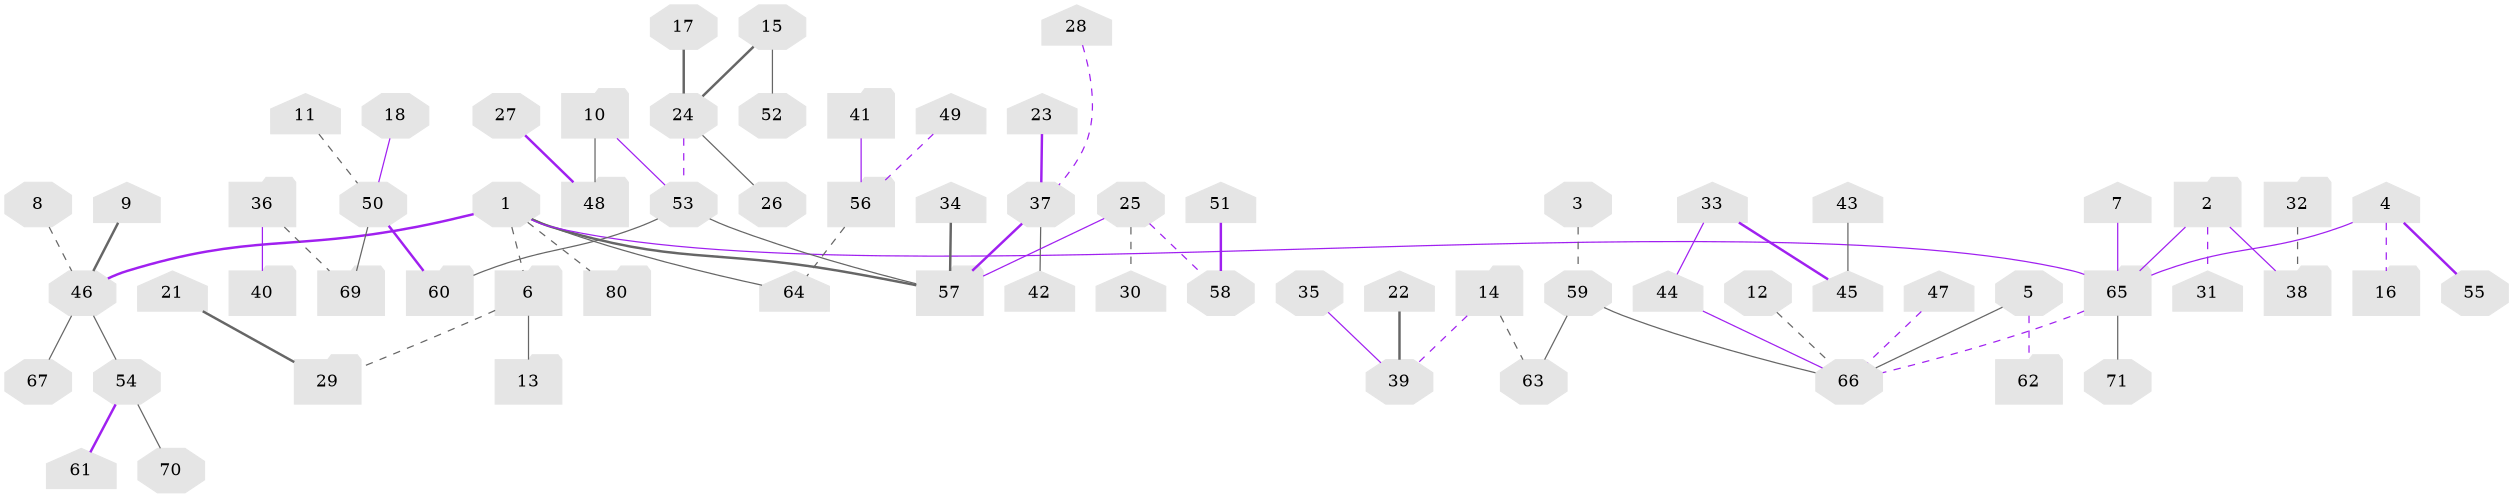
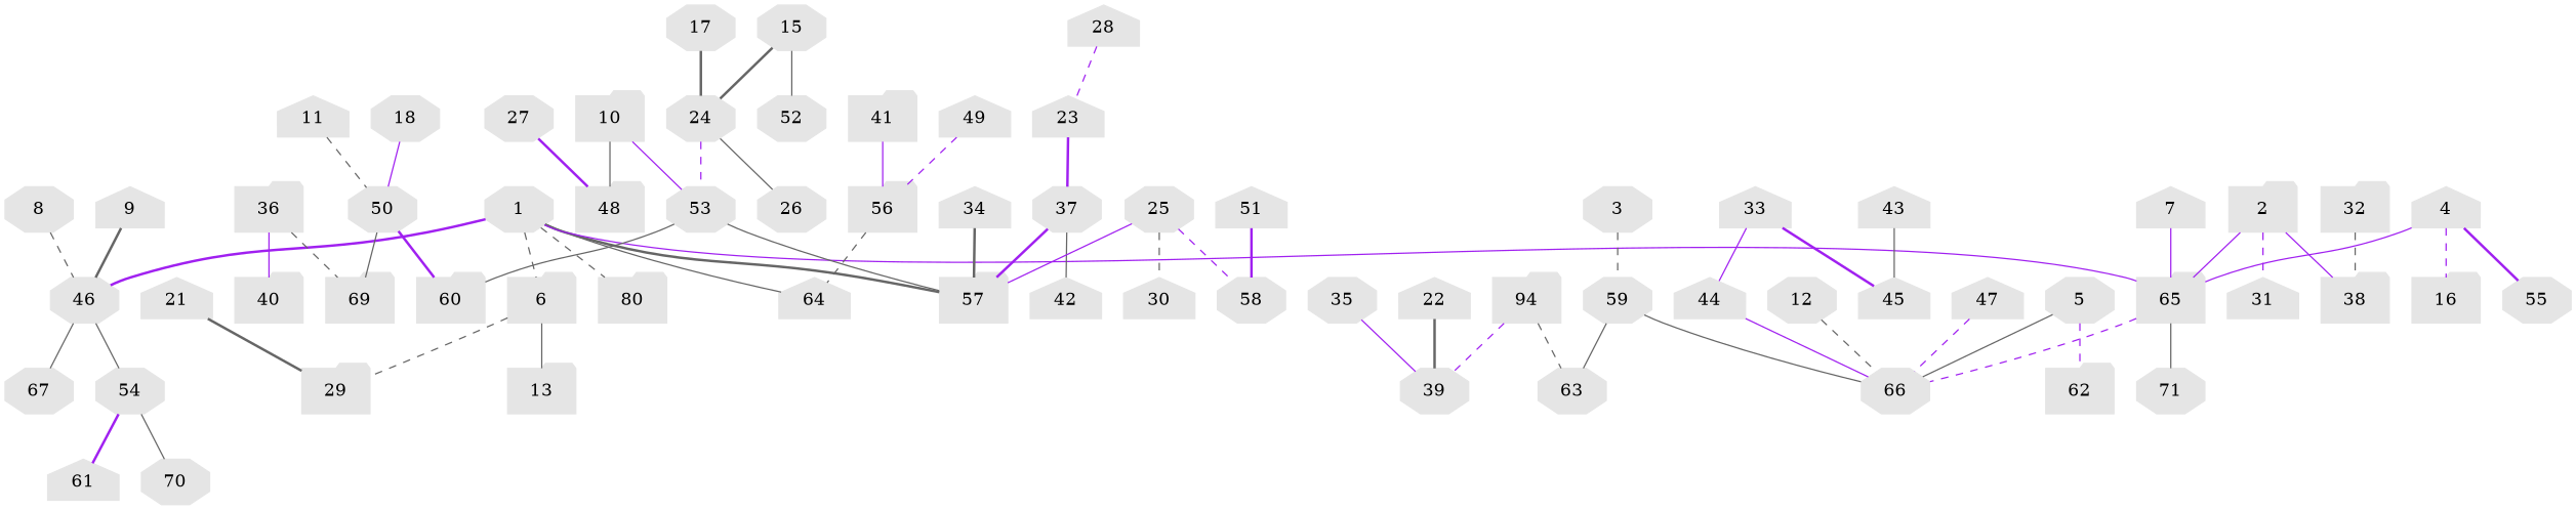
  graph {
    node [color=gray90 shape=octagon style=filled]
    edge [color=gray40 style=solid weight=1.0]
    6 [shape=folder]
    1
    n3 [label=80 shape=folder]
    46
    57 [shape=folder]
    64 [shape=house]
    65 [shape=folder]
    13 [shape=folder]
    29 [shape=folder]
    54
    67
    66
    71
    2 [shape=folder]
    31 [shape=house]
    38 [shape=folder]
    3
    59
    63
    4 [shape=house]
    16 [shape=folder]
    55
    62 [shape=folder]
    5
    7 [shape=house]
    8
    9 [shape=house]
    10 [shape=folder]
    48 [shape=folder]
    53
    60 [shape=folder]
    11 [shape=house]
    50
    69 [shape=folder]
    12
-   14 [shape=folder]
+   14 [shape=folder label=94]
    39
    15
    24
    52
    26
    17
    18
    21 [shape=house]
    22 [shape=house]
    23 [shape=house]
    37
    42 [shape=house]
    25
    30 [shape=house]
    58
    27
    28 [shape=house]
    32 [shape=folder]
    33 [shape=house]
    44 [shape=house]
    45 [shape=house]
    34 [shape=house]
    35
    36 [shape=folder]
    40 [shape=folder]
    41 [shape=folder]
    56 [shape=folder]
    43 [shape=house]
    61 [shape=house]
    70
    47 [shape=house]
    49 [shape=house]
    51 [shape=house]
    6 -- 13
    6 -- 29 [style=dashed]
    1 -- 6 [style=dashed]
    1 -- n3 [style=dashed]
    1 -- 46 [color=purple style=bold]
    1 -- 57 [style=bold]
    1 -- 64
    1 -- 65 [color=purple]
    46 -- 54
    46 -- 67
    65 -- 66 [color=purple style=dashed]
    65 -- 71
    54 -- 61 [color=purple style=bold]
    54 -- 70
    2 -- 65 [color=purple]
    2 -- 31 [color=purple style=dashed]
    2 -- 38 [color=purple]
    3 -- 59 [style=dashed]
    59 -- 66
    59 -- 63
    4 -- 65 [color=purple]
    4 -- 16 [color=purple style=dashed]
    4 -- 55 [color=purple style=bold]
    5 -- 66
    5 -- 62 [color=purple style=dashed]
    7 -- 65 [color=purple]
    8 -- 46 [style=dashed]
    9 -- 46 [style=bold]
    10 -- 48
    10 -- 53 [color=purple]
    53 -- 57
    53 -- 60
    11 -- 50 [style=dashed]
    50 -- 60 [color=purple style=bold]
    50 -- 69
    12 -- 66 [style=dashed]
    14 -- 63 [style=dashed]
    14 -- 39 [color=purple style=dashed]
    15 -- 24 [style=bold]
    15 -- 52
    24 -- 53 [color=purple style=dashed]
    24 -- 26
    17 -- 24 [style=bold]
    18 -- 50 [color=purple]
    21 -- 29 [style=bold]
    22 -- 39 [style=bold]
    23 -- 37 [color=purple style=bold]
    37 -- 57 [color=purple style=bold]
    37 -- 42
    25 -- 57 [color=purple]
    25 -- 30 [style=dashed]
    25 -- 58 [color=purple style=dashed]
    27 -- 48 [color=purple style=bold]
-   28 -- 37 [color=purple style=dashed]
+   28 -- 23 [color=purple style=dashed]
    32 -- 38 [style=dashed]
    33 -- 44 [color=purple]
    33 -- 45 [color=purple style=bold]
    44 -- 66 [color=purple]
    34 -- 57 [style=bold]
    35 -- 39 [color=purple]
    36 -- 69 [style=dashed]
    36 -- 40 [color=purple]
    41 -- 56 [color=purple]
    56 -- 64 [style=dashed]
    43 -- 45
    47 -- 66 [color=purple style=dashed]
    49 -- 56 [color=purple style=dashed]
    51 -- 58 [color=purple style=bold]
  }
